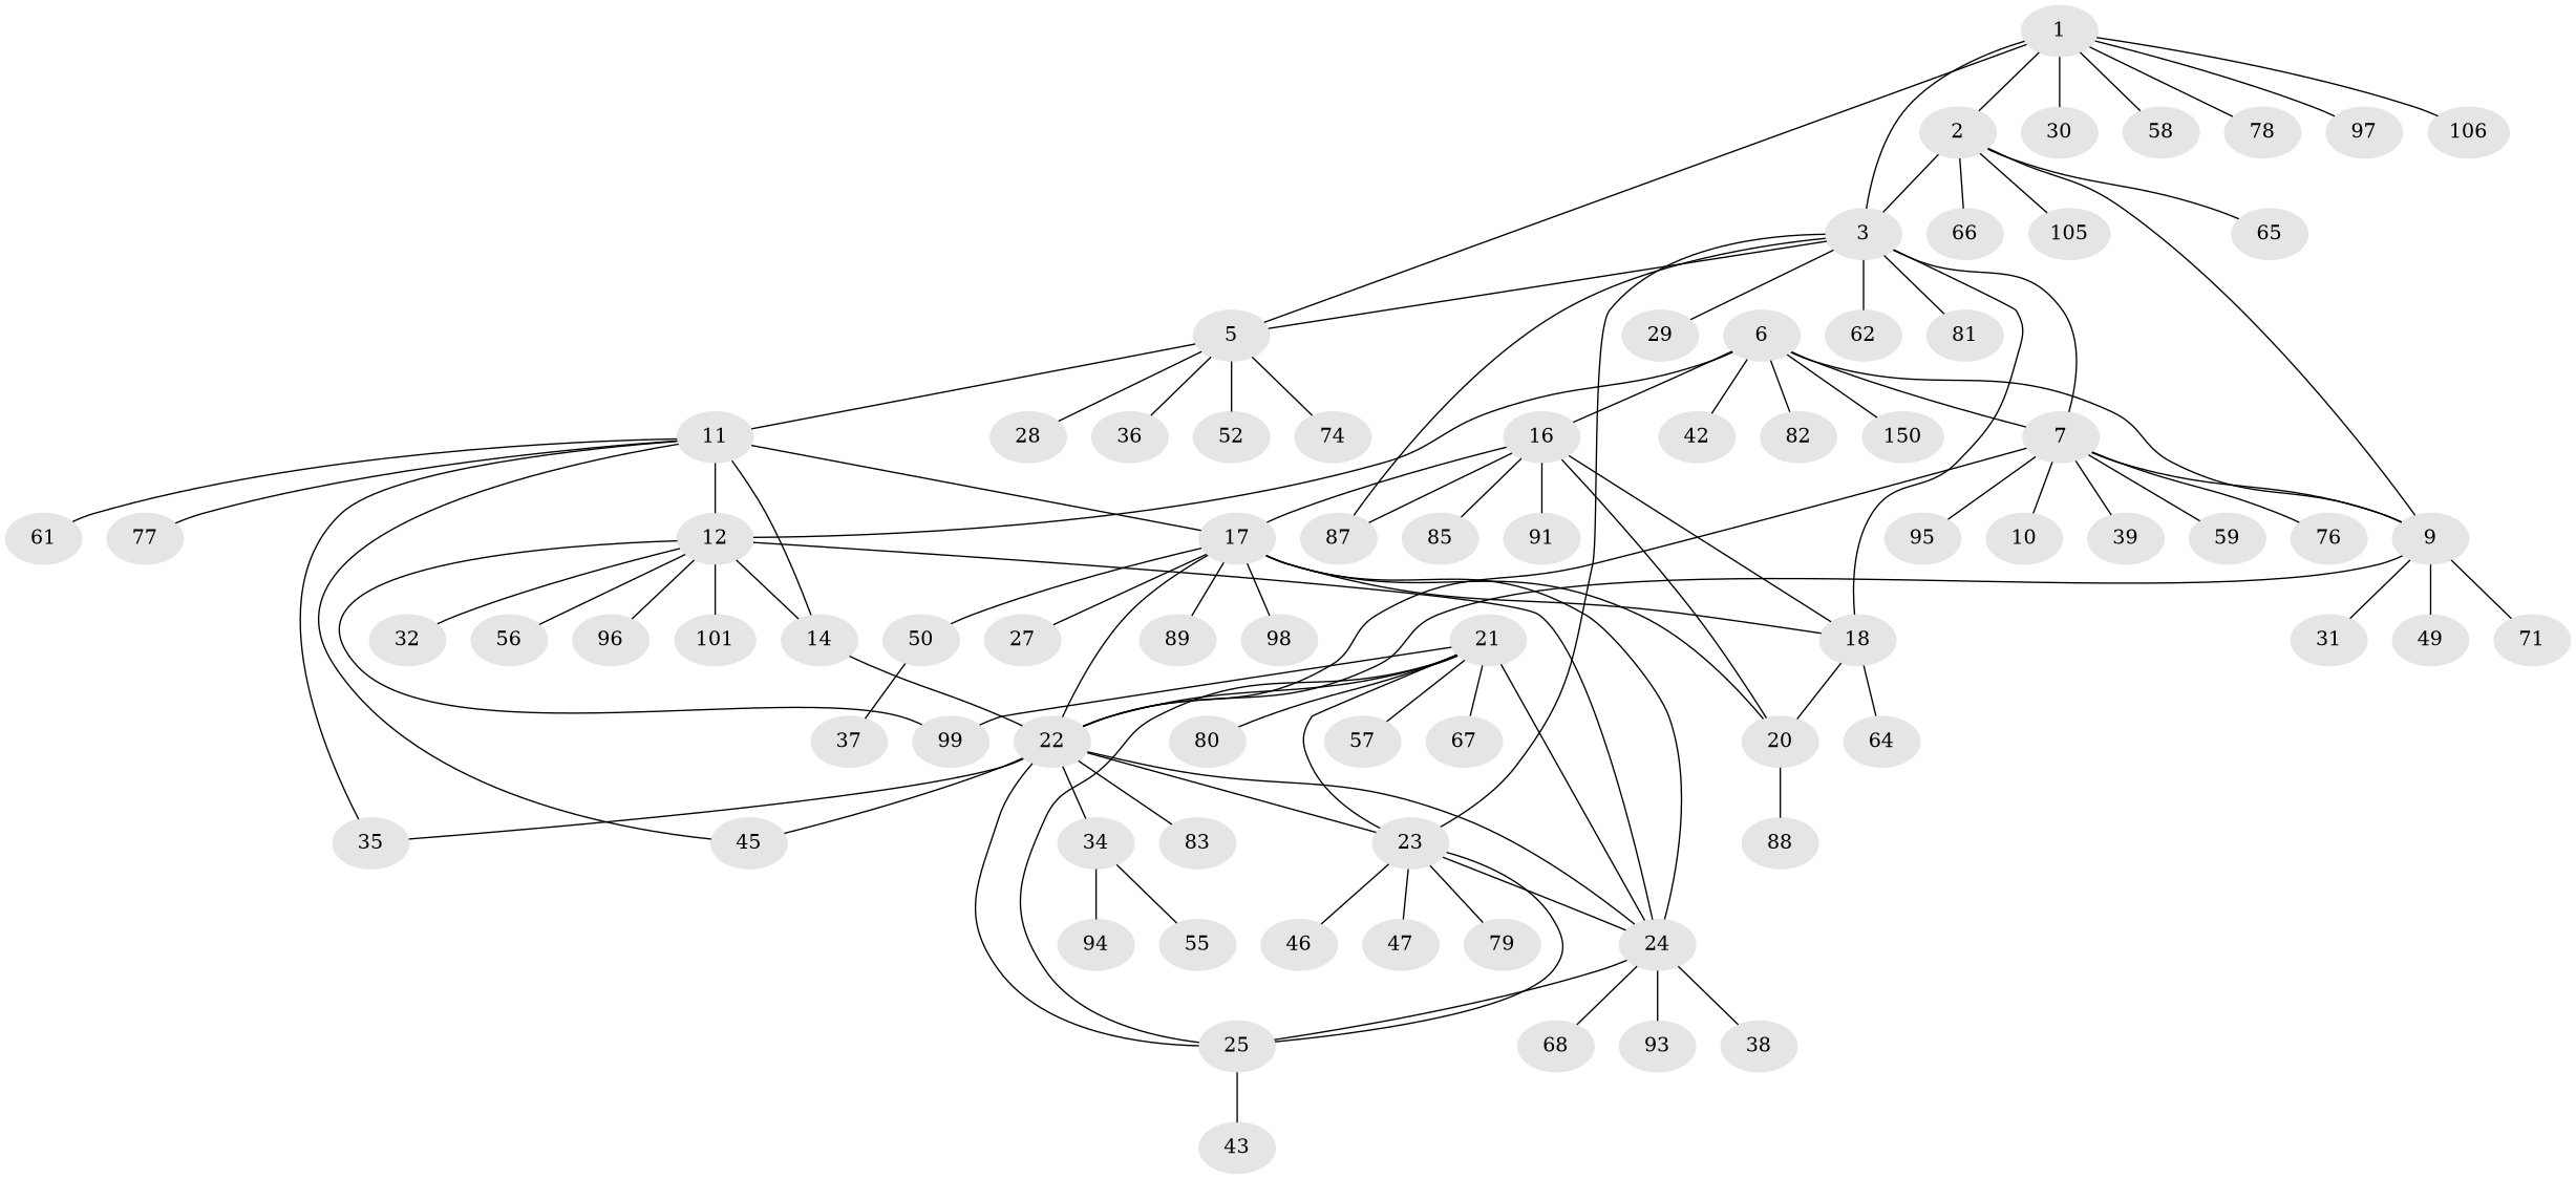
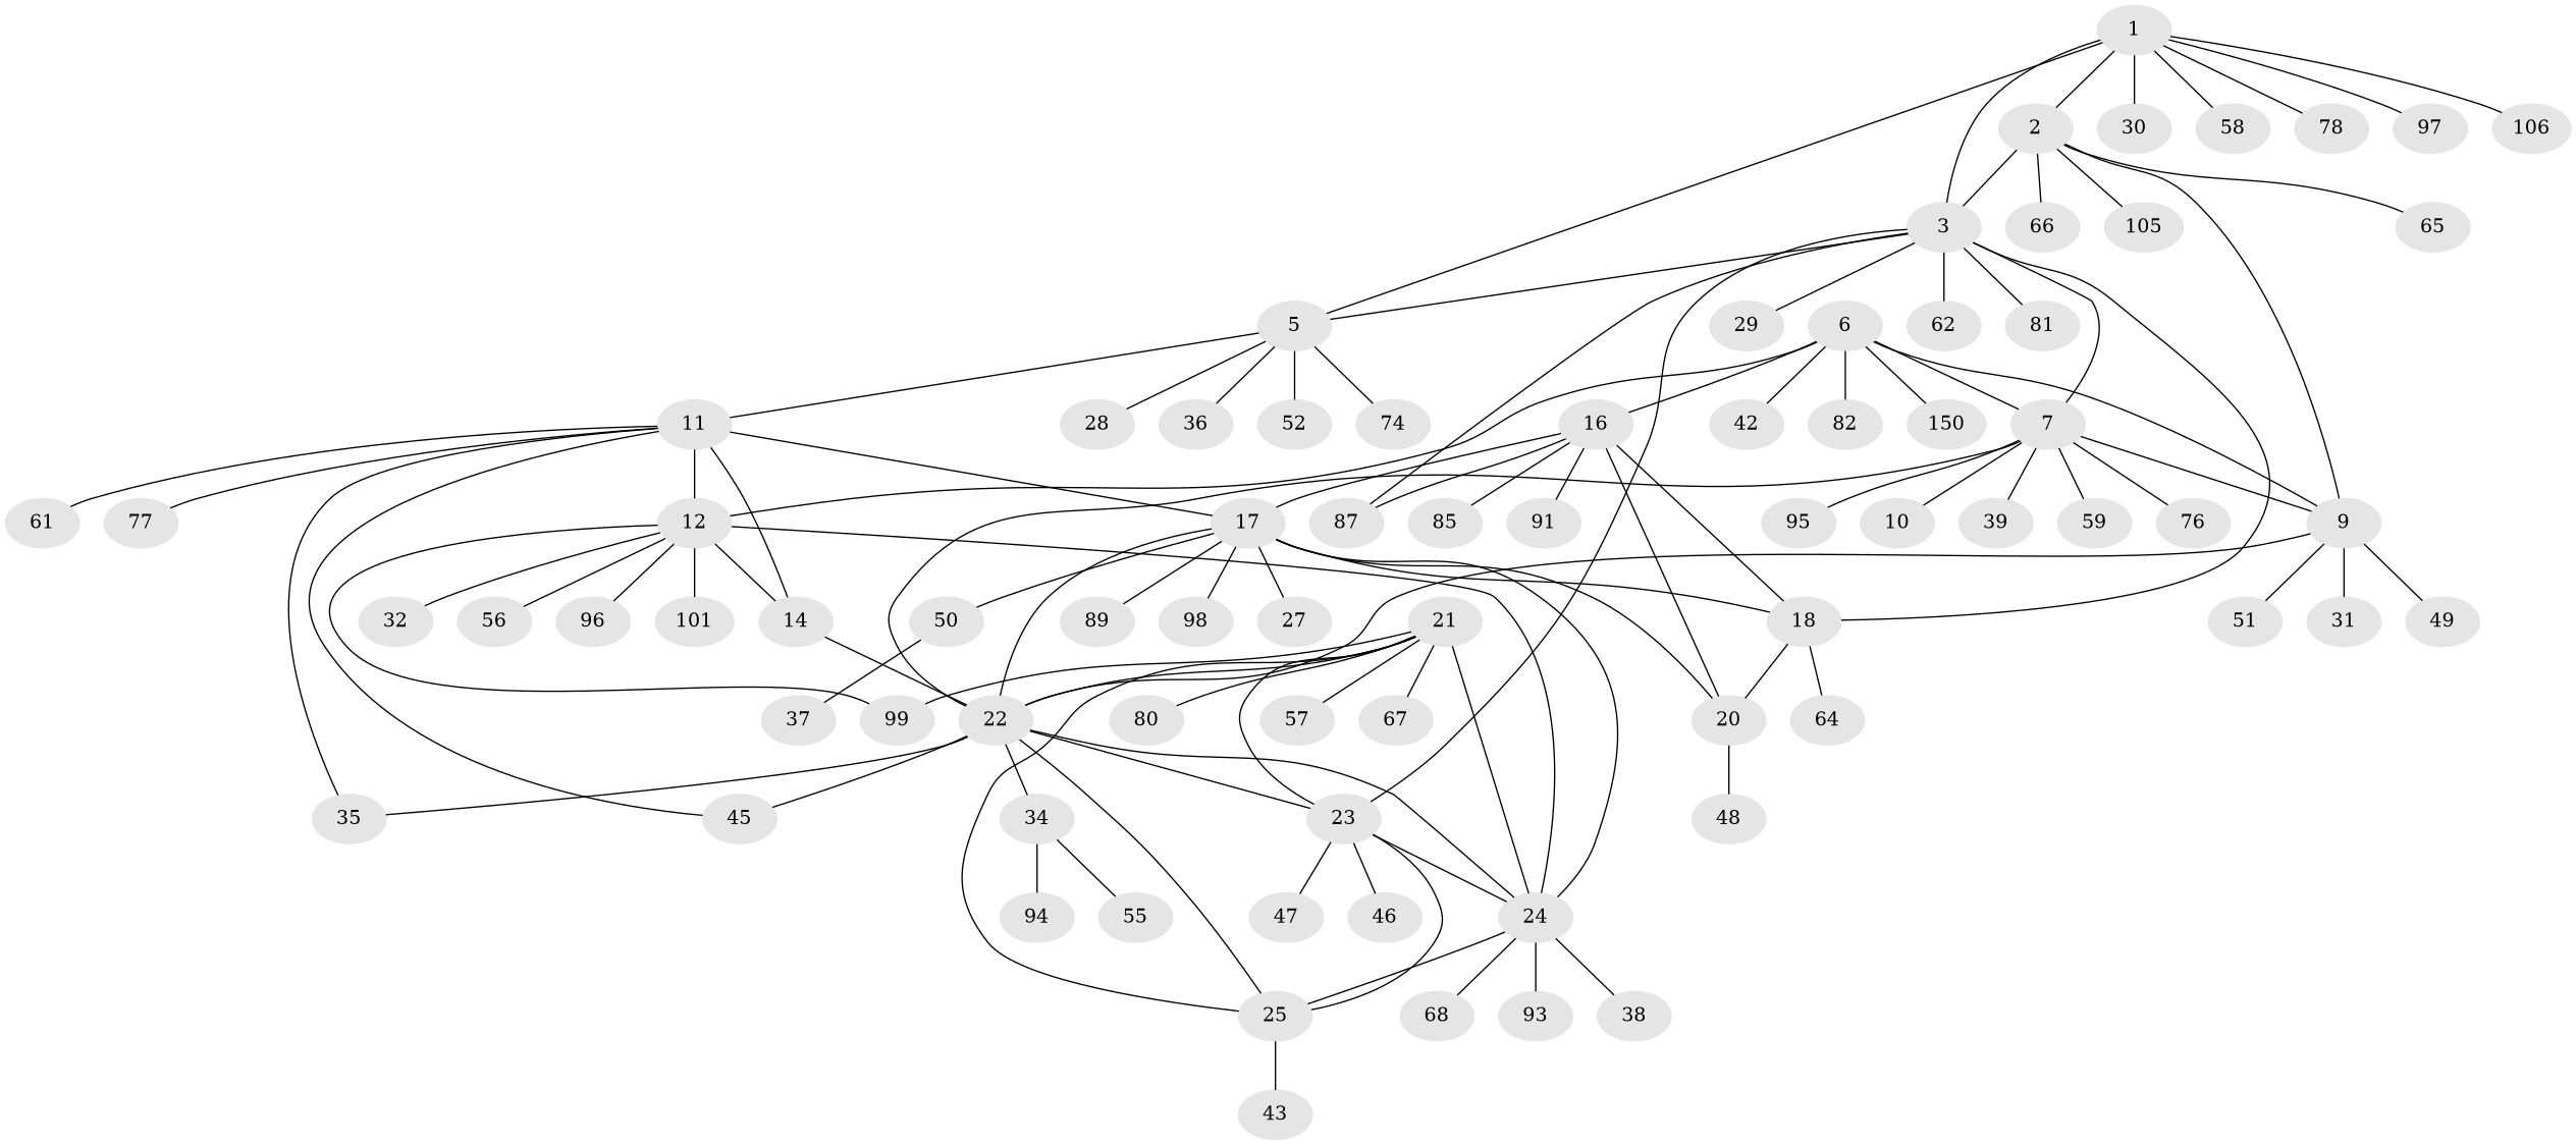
  graph {
    node [color=gray90 style=filled]
    1 [super="+72"]
    2 [super="+4"]
    3 [super="+73"]
    5 [super="+40"]
    30
    58
    78
    97
    106
    9 [super="+103"]
    65
    66 [super="+70"]
    105
    7 [super="+8"]
    18 [super="+54"]
    23 [super="+51"]
    29
    62
    81
    87
    11 [super="+15"]
    28
    36
    52
    74
    22 [super="+26"]
    31
    49 [super="+104"]
-   71
+   71 [label=51]
    35
    45
    24 [super="+75"]
    25 [super="+69"]
    34 [super="+86"]
-   83
    10 [super="+92"]
    39
    59 [super="+63"]
    76
    95
    20 [super="+53"]
    64 [super="+90"]
    46
    47
-   79 [super="+88"]
    12 [super="+13"]
    14
    17 [super="+33"]
    61
    77
    6 [super="+60"]
    16 [super="+19"]
    42
    82
    n55 [label=150]
    32
    56
    96
    99
    101
    85
    91
    27
    50
    89
    98
    38
    68
    93
-   48 [label=88]
+   48
    37
    21 [super="+84"]
    57
    67
    80
    43
    55
    94
    1 -- 2 [weight=2]
    1 -- 3
    1 -- 5
    1 -- 30
    1 -- 58
    1 -- 78
    1 -- 97
    1 -- 106
    2 -- 3 [weight=2]
    2 -- 9
    2 -- 65
    2 -- 66
    2 -- 105
    3 -- 5
    3 -- 7
    3 -- 18
    3 -- 23
    3 -- 29
    3 -- 62
    3 -- 81
    3 -- 87
    5 -- 11
    5 -- 28
    5 -- 36
    5 -- 52
    5 -- 74
    9 -- 22
    9 -- 31
    9 -- 49
    9 -- 71
    7 -- 9 [weight=2]
    7 -- 22
    7 -- 10 [weight=2]
    7 -- 39
    7 -- 59
    7 -- 76
    7 -- 95
    18 -- 20
    18 -- 64
    23 -- 24
    23 -- 25
    23 -- 46
    23 -- 47
-   23 -- 79
    11 -- 35
    11 -- 45
    11 -- 12 [weight=4]
    11 -- 14 [weight=2]
    11 -- 17
    11 -- 61
    11 -- 77
    22 -- 23
    22 -- 35
    22 -- 45
    22 -- 24
    22 -- 25
    22 -- 34
-   22 -- 83
    24 -- 25
    24 -- 38
    24 -- 68
    24 -- 93
    25 -- 43
    34 -- 55
    34 -- 94
    20 -- 48
    12 -- 24
    12 -- 14 [weight=2]
    12 -- 32
    12 -- 56
    12 -- 96
    12 -- 99
    12 -- 101
    14 -- 22
    17 -- 18
    17 -- 22
    17 -- 24
    17 -- 20
    17 -- 27
    17 -- 50
    17 -- 89
    17 -- 98
    6 -- 9
    6 -- 7 [weight=2]
    6 -- 12
    6 -- 16
    6 -- 42
    6 -- 82
    6 -- n55
    16 -- 18 [weight=2]
    16 -- 87
    16 -- 20 [weight=2]
    16 -- 17 [weight=2]
    16 -- 85
    16 -- 91
    50 -- 37
    21 -- 23
    21 -- 22
    21 -- 24
    21 -- 25
    21 -- 99
    21 -- 57
    21 -- 67
    21 -- 80
  }
